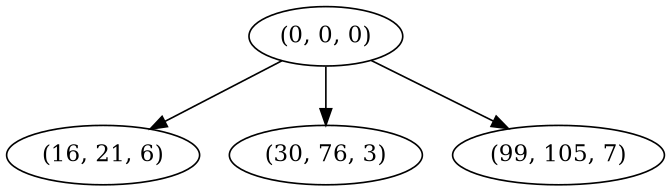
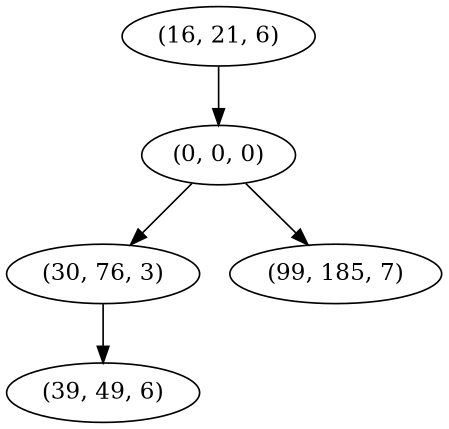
  digraph {
    "(0, 0, 0)"
    "(16, 21, 6)"
    n3 [label="(30, 76, 3)"]
-   "(99, 105, 7)"
-   "(0, 0, 0)" -> "(16, 21, 6)"
+   "(99, 105, 7)" [label="(99, 185, 7)"]
+   "(39, 49, 6)"
+   "(16, 21, 6)" -> "(0, 0, 0)"
    "(0, 0, 0)" -> n3
    "(0, 0, 0)" -> "(99, 105, 7)"
+   n3 -> "(39, 49, 6)"
  }
